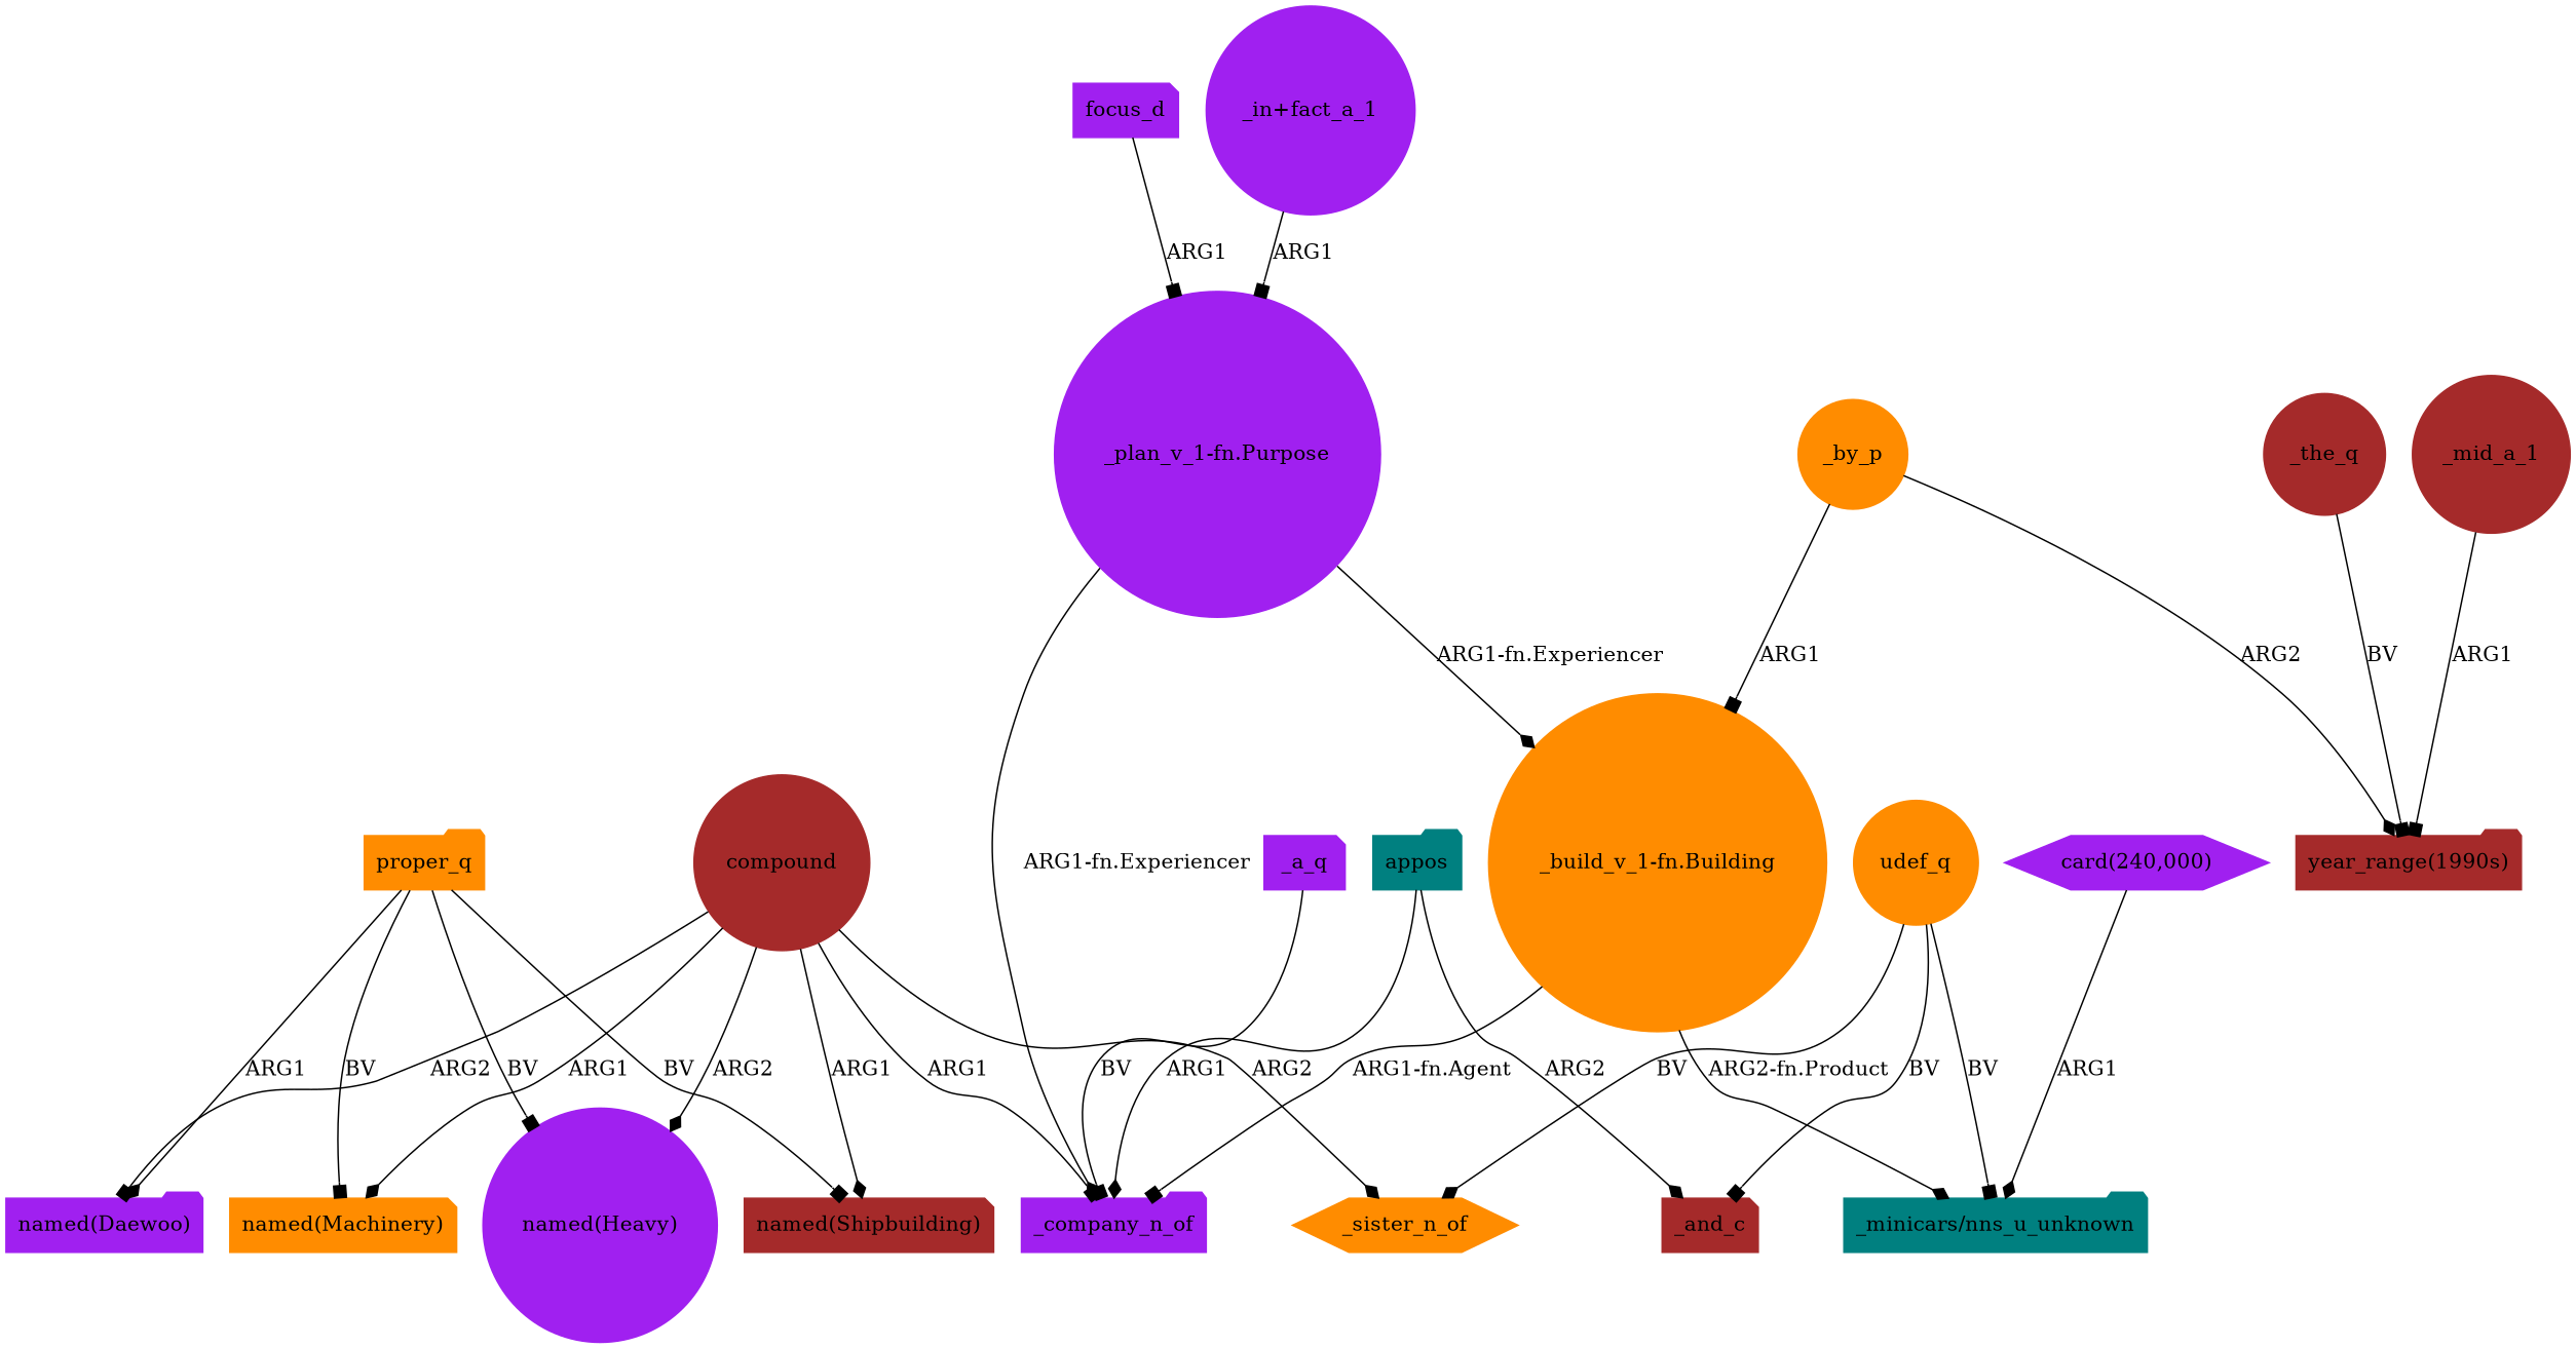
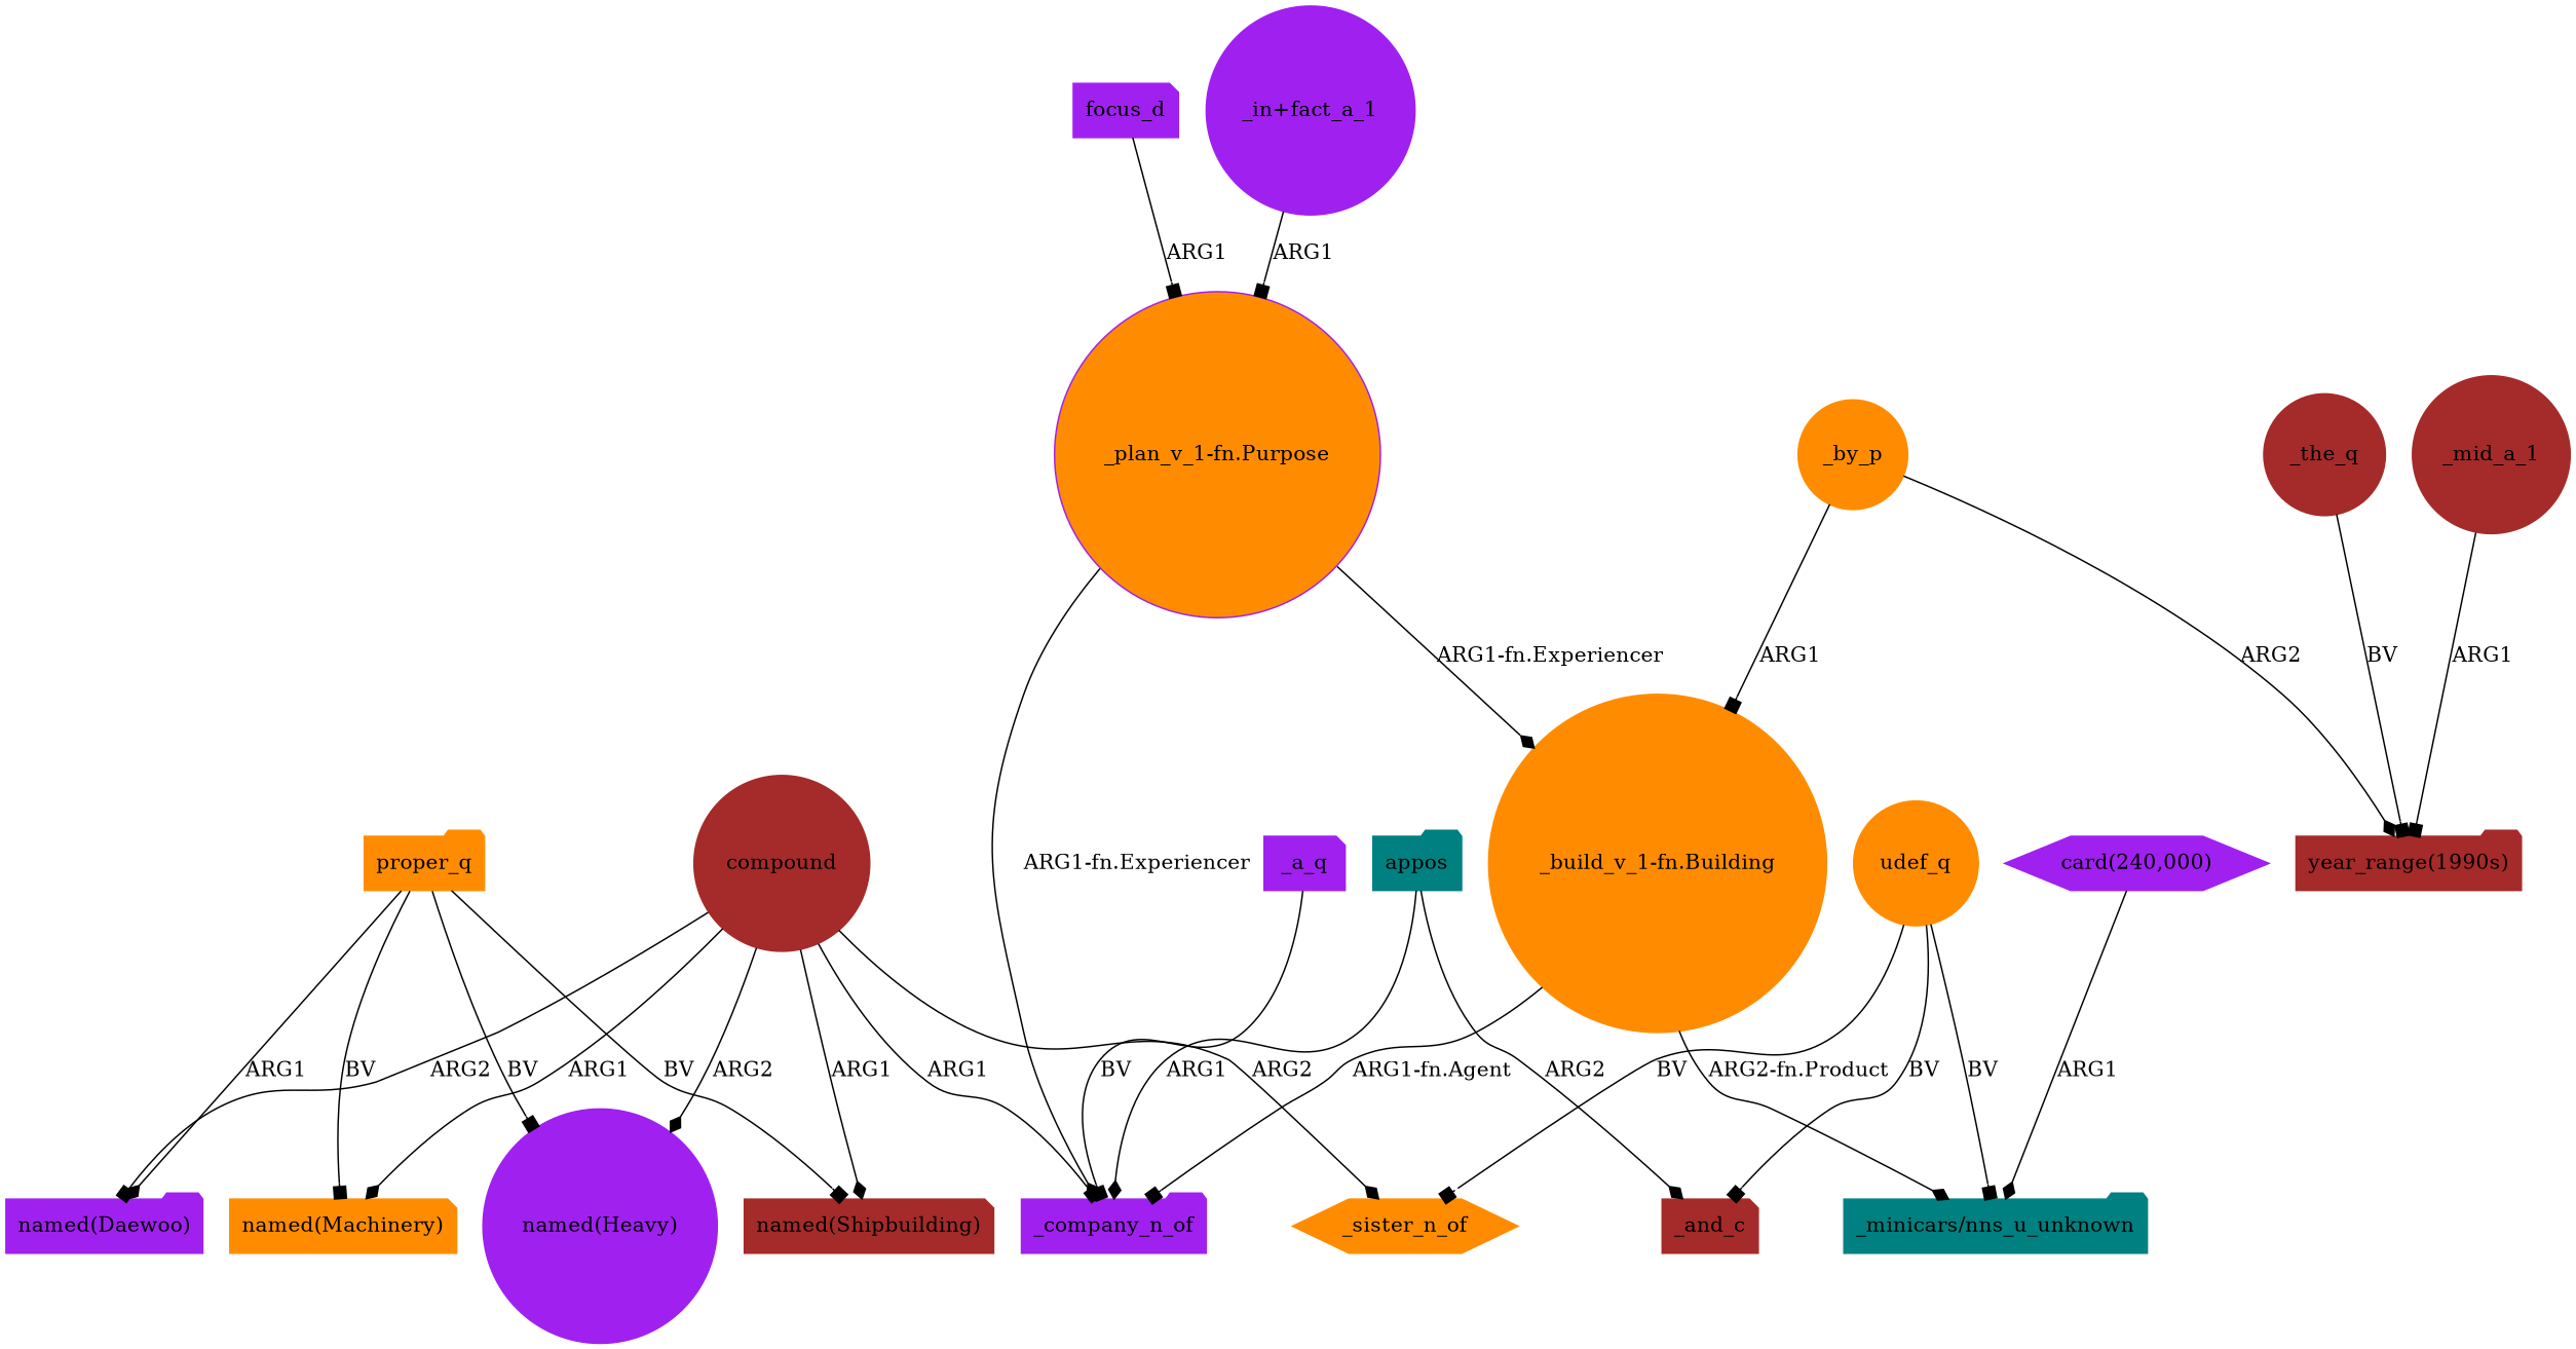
  digraph {
    node [color=purple shape=circle style=filled]
    edge [arrowhead=box]
    proper_q [color=darkorange shape=folder]
    "named(Daewoo)" [shape=folder]
    "named(Machinery)" [color=darkorange shape=note]
    "named(Heavy)"
    "named(Shipbuilding)" [color=brown shape=note]
    _the_q [color=brown]
    "year_range(1990s)" [color=brown shape=folder]
    compound [color=brown]
    _company_n_of [shape=folder]
    _sister_n_of [color=darkorange shape=hexagon]
    focus_d [shape=note]
-   "_plan_v_1-fn.Purpose"
+   "_plan_v_1-fn.Purpose" [fillcolor=darkorange]
    "_build_v_1-fn.Building" [color=darkorange]
    "_minicars/nns_u_unknown" [color=teal shape=folder]
    _mid_a_1 [color=brown]
    _by_p [color=darkorange]
    appos [color=teal shape=folder]
    _and_c [color=brown shape=note]
    udef_q [color=darkorange]
    _a_q [shape=note]
    "card(240,000)" [shape=hexagon]
    "_in+fact_a_1"
    proper_q -> "named(Daewoo)" [arrowhead=diamond label=ARG1]
    proper_q -> "named(Machinery)" [label=BV]
    proper_q -> "named(Heavy)" [label=BV]
    proper_q -> "named(Shipbuilding)" [label=BV]
    _the_q -> "year_range(1990s)" [label=BV]
    compound -> "named(Daewoo)" [label=ARG2]
    compound -> "named(Machinery)" [arrowhead=diamond label=ARG1]
    compound -> "named(Heavy)" [arrowhead=diamond label=ARG2]
    compound -> "named(Shipbuilding)" [arrowhead=diamond label=ARG1]
    compound -> _company_n_of [label=ARG1]
    compound -> _sister_n_of [arrowhead=diamond label=ARG2]
    focus_d -> "_plan_v_1-fn.Purpose" [label=ARG1]
    "_plan_v_1-fn.Purpose" -> _company_n_of [arrowhead=diamond label="ARG1-fn.Experiencer"]
    "_plan_v_1-fn.Purpose" -> "_build_v_1-fn.Building" [arrowhead=diamond label="ARG1-fn.Experiencer"]
    "_build_v_1-fn.Building" -> _company_n_of [label="ARG1-fn.Agent"]
    "_build_v_1-fn.Building" -> "_minicars/nns_u_unknown" [arrowhead=diamond label="ARG2-fn.Product"]
    _mid_a_1 -> "year_range(1990s)" [label=ARG1]
    _by_p -> "year_range(1990s)" [arrowhead=diamond label=ARG2]
    _by_p -> "_build_v_1-fn.Building" [label=ARG1]
    appos -> _company_n_of [arrowhead=diamond label=ARG1]
    appos -> _and_c [arrowhead=diamond label=ARG2]
-   udef_q -> _sister_n_of [arrowhead=diamond label=BV]
+   udef_q -> _sister_n_of [label=BV]
    udef_q -> "_minicars/nns_u_unknown" [label=BV]
    udef_q -> _and_c [label=BV]
    _a_q -> _company_n_of [label=BV]
    "card(240,000)" -> "_minicars/nns_u_unknown" [arrowhead=diamond label=ARG1]
    "_in+fact_a_1" -> "_plan_v_1-fn.Purpose" [label=ARG1]
  }
